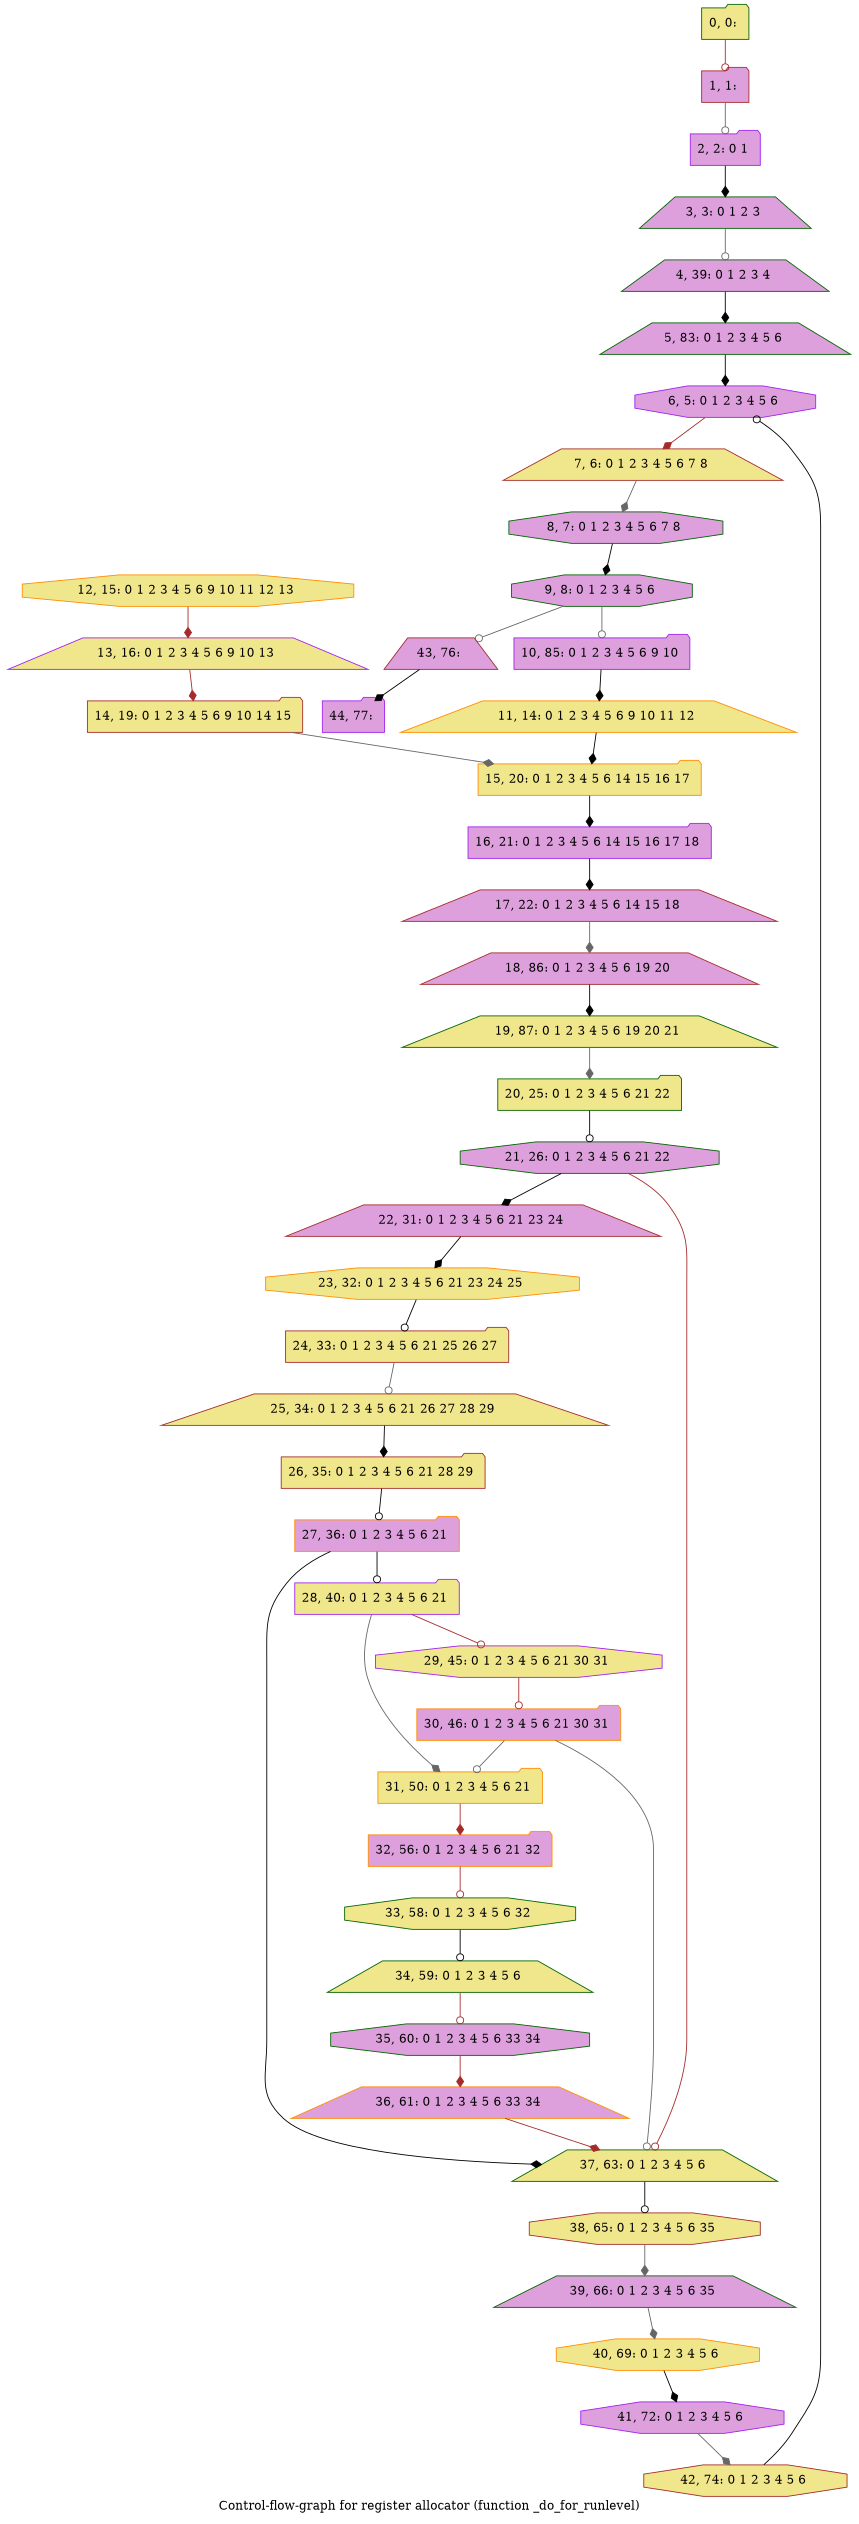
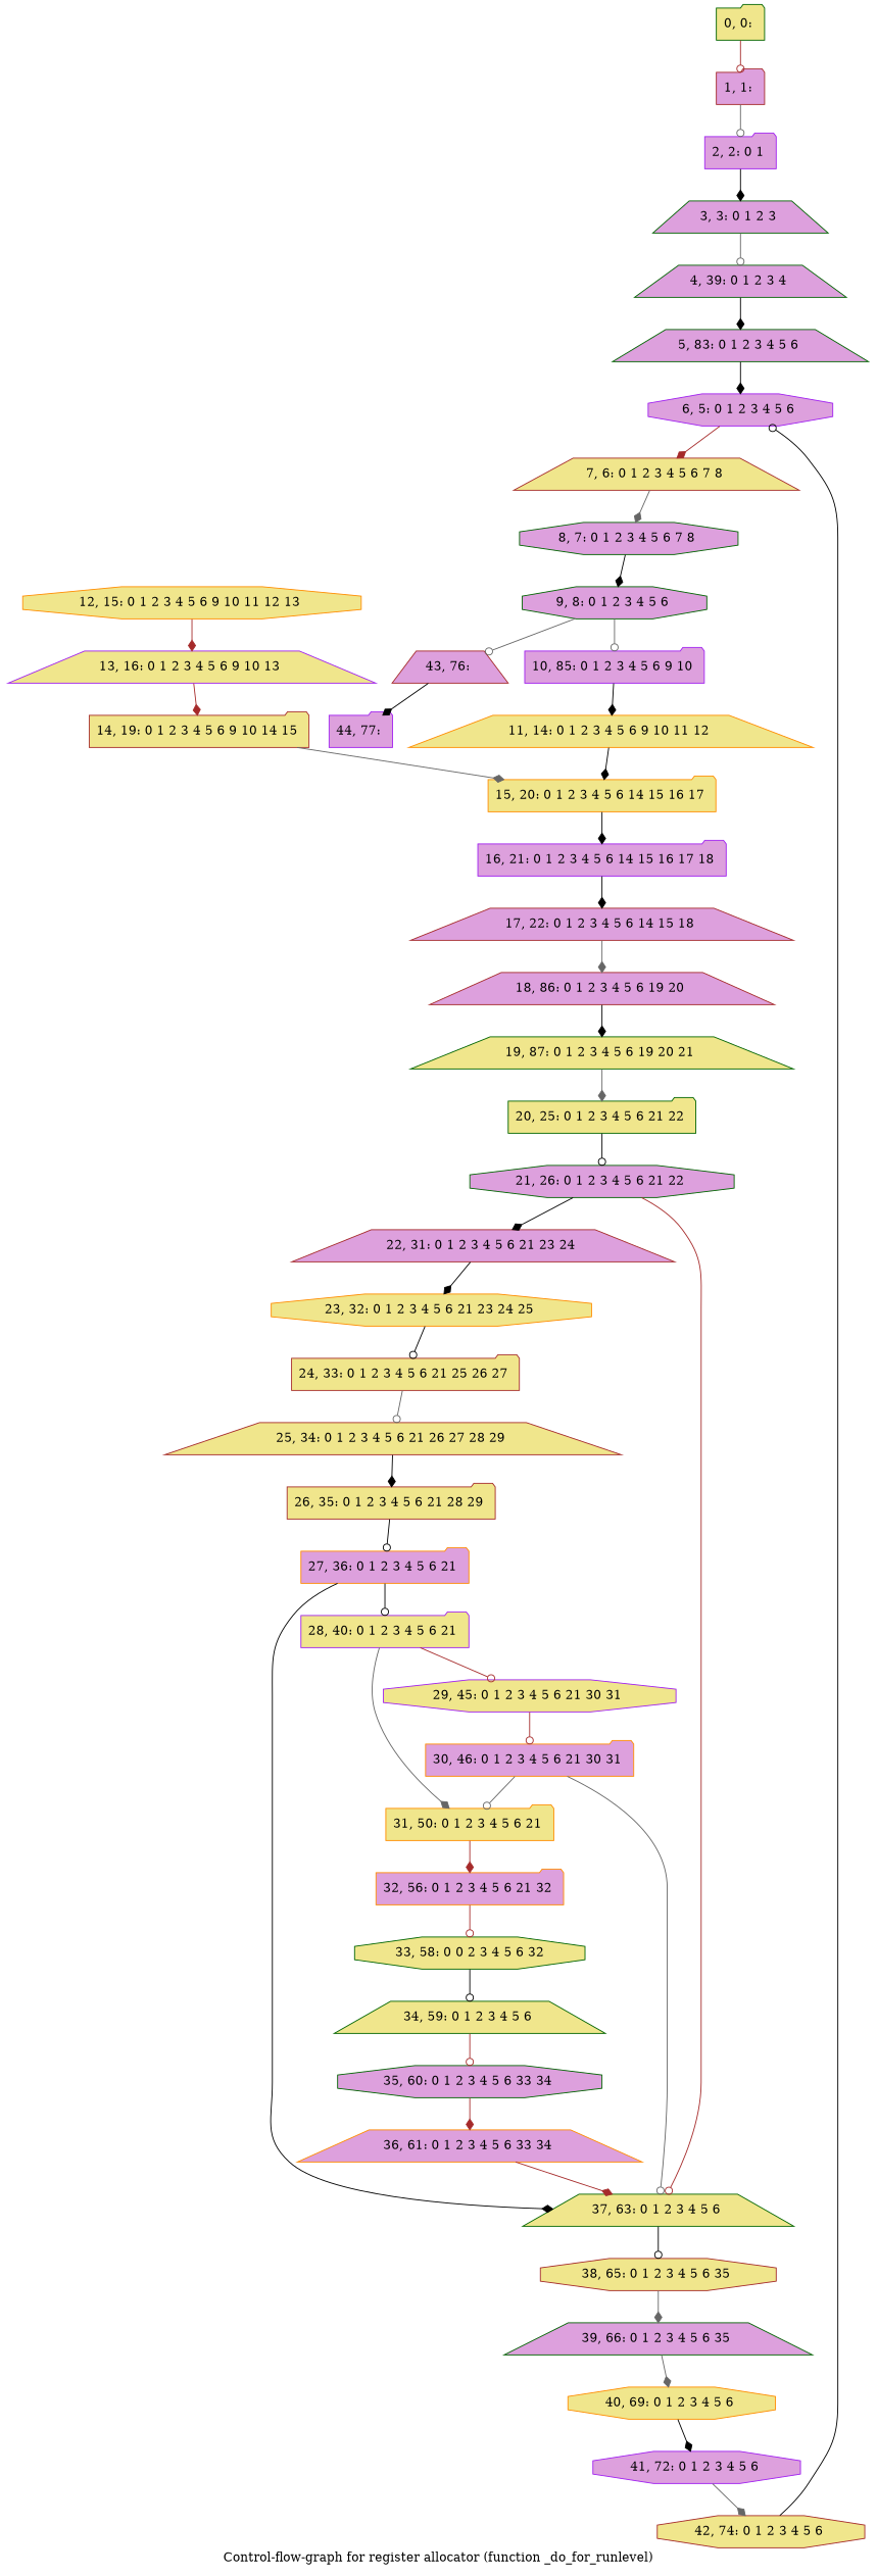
  digraph {
    label="Control-flow-graph for register allocator (function _do_for_runlevel)"
    node [color=darkgreen fillcolor=plum shape=folder style=filled]
    edge [arrowhead=diamond color=black]
    n1 [fillcolor=khaki label="0, 0: "]
    n2 [color=brown label="1, 1: "]
    n3 [color=purple label="2, 2: 0 1 "]
    n4 [label="3, 3: 0 1 2 3 " shape=trapezium]
    n5 [label="4, 39: 0 1 2 3 4 " shape=trapezium]
    n6 [label="5, 83: 0 1 2 3 4 5 6 " shape=trapezium]
    n7 [color=purple label="6, 5: 0 1 2 3 4 5 6 " shape=octagon]
    n8 [color=brown fillcolor=khaki label="7, 6: 0 1 2 3 4 5 6 7 8 " shape=trapezium]
    n9 [label="8, 7: 0 1 2 3 4 5 6 7 8 " shape=octagon]
    n10 [label="9, 8: 0 1 2 3 4 5 6 " shape=octagon]
    n11 [color=purple label="10, 85: 0 1 2 3 4 5 6 9 10 "]
    n12 [color=brown label="43, 76: " shape=trapezium]
    n13 [color=darkorange fillcolor=khaki label="11, 14: 0 1 2 3 4 5 6 9 10 11 12 " shape=trapezium]
    n14 [color=purple label="44, 77: "]
    n15 [color=darkorange fillcolor=khaki label="15, 20: 0 1 2 3 4 5 6 14 15 16 17 "]
    n16 [color=darkorange fillcolor=khaki label="12, 15: 0 1 2 3 4 5 6 9 10 11 12 13 " shape=octagon]
    n17 [color=purple fillcolor=khaki label="13, 16: 0 1 2 3 4 5 6 9 10 13 " shape=trapezium]
    n18 [color=brown fillcolor=khaki label="14, 19: 0 1 2 3 4 5 6 9 10 14 15 "]
    n19 [color=purple label="16, 21: 0 1 2 3 4 5 6 14 15 16 17 18 "]
    n20 [color=brown label="17, 22: 0 1 2 3 4 5 6 14 15 18 " shape=trapezium]
    n21 [color=brown label="18, 86: 0 1 2 3 4 5 6 19 20 " shape=trapezium]
    n22 [fillcolor=khaki label="19, 87: 0 1 2 3 4 5 6 19 20 21 " shape=trapezium]
    n23 [fillcolor=khaki label="20, 25: 0 1 2 3 4 5 6 21 22 "]
    n24 [label="21, 26: 0 1 2 3 4 5 6 21 22 " shape=octagon]
    n25 [color=brown label="22, 31: 0 1 2 3 4 5 6 21 23 24 " shape=trapezium]
    n26 [fillcolor=khaki label="37, 63: 0 1 2 3 4 5 6 " shape=trapezium]
    n27 [color=darkorange fillcolor=khaki label="23, 32: 0 1 2 3 4 5 6 21 23 24 25 " shape=octagon]
    n28 [color=brown fillcolor=khaki label="38, 65: 0 1 2 3 4 5 6 35 " shape=octagon]
    n29 [color=brown fillcolor=khaki label="24, 33: 0 1 2 3 4 5 6 21 25 26 27 "]
    n30 [color=brown fillcolor=khaki label="25, 34: 0 1 2 3 4 5 6 21 26 27 28 29 " shape=trapezium]
    n31 [color=brown fillcolor=khaki label="26, 35: 0 1 2 3 4 5 6 21 28 29 "]
    n32 [color=darkorange label="27, 36: 0 1 2 3 4 5 6 21 "]
    n33 [color=purple fillcolor=khaki label="28, 40: 0 1 2 3 4 5 6 21 "]
    n34 [color=purple fillcolor=khaki label="29, 45: 0 1 2 3 4 5 6 21 30 31 " shape=octagon]
    n35 [color=darkorange fillcolor=khaki label="31, 50: 0 1 2 3 4 5 6 21 "]
    n36 [color=darkorange label="30, 46: 0 1 2 3 4 5 6 21 30 31 "]
    n37 [color=darkorange label="32, 56: 0 1 2 3 4 5 6 21 32 "]
-   n38 [fillcolor=khaki label="33, 58: 0 1 2 3 4 5 6 32 " shape=octagon]
+   n38 [fillcolor=khaki label="33, 58: 0 0 2 3 4 5 6 32" shape=octagon]
    n39 [fillcolor=khaki label="34, 59: 0 1 2 3 4 5 6 " shape=trapezium]
    n40 [label="35, 60: 0 1 2 3 4 5 6 33 34 " shape=octagon]
    n41 [color=darkorange label="36, 61: 0 1 2 3 4 5 6 33 34 " shape=trapezium]
    n42 [label="39, 66: 0 1 2 3 4 5 6 35 " shape=trapezium]
    n43 [color=darkorange fillcolor=khaki label="40, 69: 0 1 2 3 4 5 6 " shape=octagon]
    n44 [color=purple label="41, 72: 0 1 2 3 4 5 6 " shape=octagon]
    n45 [color=brown fillcolor=khaki label="42, 74: 0 1 2 3 4 5 6 " shape=octagon]
    n1 -> n2 [arrowhead=odot color=brown]
    n2 -> n3 [arrowhead=odot color=gray40]
    n3 -> n4
    n4 -> n5 [arrowhead=odot color=gray40]
    n5 -> n6
    n6 -> n7
    n7 -> n8 [color=brown]
    n8 -> n9 [color=gray40]
    n9 -> n10
    n10 -> n11 [arrowhead=odot color=gray40]
    n10 -> n12 [arrowhead=odot color=gray40]
    n11 -> n13
    n12 -> n14
    n13 -> n15
    n15 -> n19
    n16 -> n17 [color=brown]
    n17 -> n18 [color=brown]
    n18 -> n15 [color=gray40]
    n19 -> n20
    n20 -> n21 [color=gray40]
    n21 -> n22
    n22 -> n23 [color=gray40]
    n23 -> n24 [arrowhead=odot]
    n24 -> n25
    n24 -> n26 [arrowhead=odot color=brown]
    n25 -> n27
    n26 -> n28 [arrowhead=odot]
    n27 -> n29 [arrowhead=odot]
    n28 -> n42 [color=gray40]
    n29 -> n30 [arrowhead=odot color=gray40]
    n30 -> n31
    n31 -> n32 [arrowhead=odot]
    n32 -> n26
    n32 -> n33 [arrowhead=odot]
    n33 -> n34 [arrowhead=odot color=brown]
    n33 -> n35 [color=gray40]
    n34 -> n36 [arrowhead=odot color=brown]
    n35 -> n37 [color=brown]
    n36 -> n26 [arrowhead=odot color=gray40]
    n36 -> n35 [arrowhead=odot color=gray40]
    n37 -> n38 [arrowhead=odot color=brown]
    n38 -> n39 [arrowhead=odot]
    n39 -> n40 [arrowhead=odot color=brown]
    n40 -> n41 [color=brown]
    n41 -> n26 [color=brown]
    n42 -> n43 [color=gray40]
    n43 -> n44
    n44 -> n45 [color=gray40]
    n45 -> n7 [arrowhead=odot]
  }
